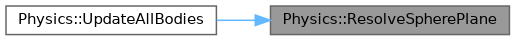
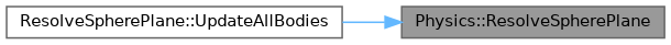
  digraph {
    rankdir=RL
    fontname="DejaVu Sans"
    node [fontname="DejaVu Sans" fontsize=10 shape=box style=filled]
    n1 [color=gray40 fillcolor=grey60 fontcolor=black height=0.2 label="Physics::ResolveSpherePlane" width=0.4]
-   n2 [color=grey40 fillcolor=white height=0.2 label="Physics::UpdateAllBodies" width=0.4]
+   n2 [color=grey40 fillcolor=white height=0.2 label="ResolveSpherePlane::UpdateAllBodies" width=0.4]
    n1 -> n2 [color=steelblue1 dir=back fontname="DejaVu Sans" fontsize=10 labelfontname=Helvetica labelfontsize=10 style=solid]
  }
